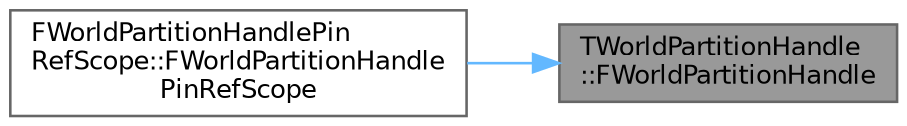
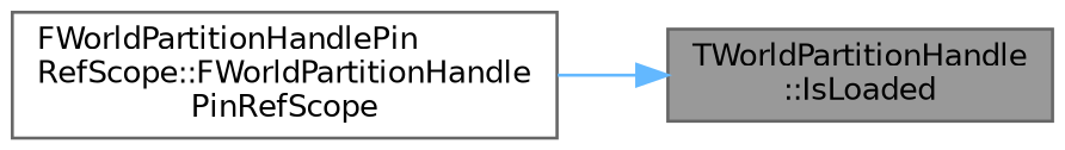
  digraph {
    rankdir=RL
    node [fontname=Helvetica fontsize=10 shape=box style=filled]
-   n1 [color=gray40 fillcolor=grey60 fontcolor=black height=0.2 label="TWorldPartitionHandle\l::FWorldPartitionHandle" width=0.4]
+   n1 [color=gray40 fillcolor=grey60 fontcolor=black height=0.2 label="TWorldPartitionHandle\l::IsLoaded" width=0.4]
    n2 [color=grey40 fillcolor=white height=0.2 label="FWorldPartitionHandlePin\lRefScope::FWorldPartitionHandle\lPinRefScope" width=0.4]
    n1 -> n2 [color=steelblue1 dir=back fontname=Helvetica fontsize=10 labelfontname=Helvetica labelfontsize=10 style=solid]
  }
